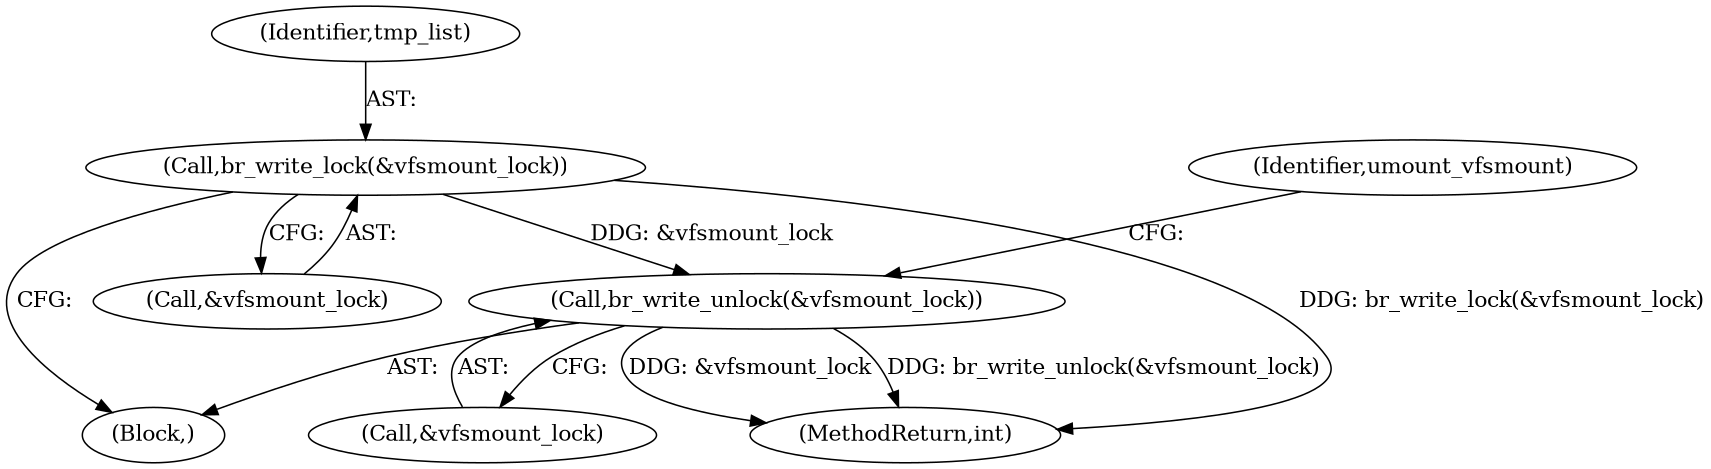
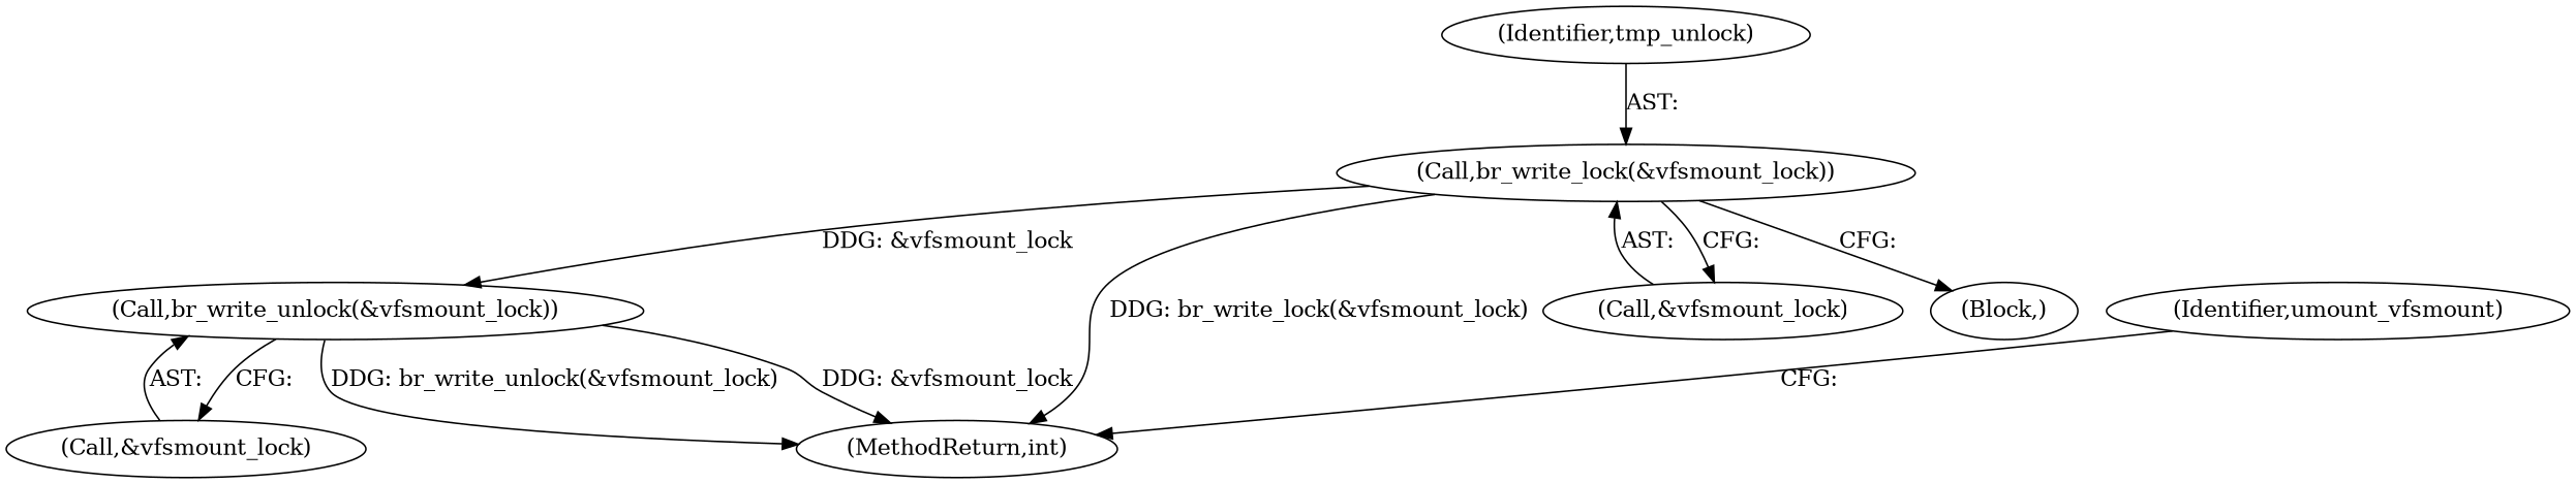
  digraph {
    n1 [label="(Call,br_write_lock(&vfsmount_lock))"]
    n2 [label="(Call,br_write_unlock(&vfsmount_lock))"]
    n3 [label="(Call,&vfsmount_lock)"]
    n4 [label="(Block,)"]
    n5 [label="(MethodReturn,int)"]
    n6 [label="(Call,&vfsmount_lock)"]
-   n7 [label="(Identifier,tmp_list)"]
+   n7 [label="(Identifier,tmp_unlock)"]
    n8 [label="(Identifier,umount_vfsmount)"]
    n1 -> n2 [label="DDG: &vfsmount_lock"]
    n1 -> n3 [label="CFG: "]
    n1 -> n4 [label="CFG: "]
    n1 -> n5 [label="DDG: br_write_lock(&vfsmount_lock)"]
-   n2 -> n4 [label="AST: "]
    n2 -> n5 [label="DDG: &vfsmount_lock"]
    n2 -> n5 [label="DDG: br_write_unlock(&vfsmount_lock)"]
    n2 -> n6 [label="CFG: "]
    n3 -> n1 [label="AST: "]
    n6 -> n2 [label="AST: "]
    n7 -> n1 [label="AST: "]
-   n8 -> n2 [label="CFG: "]
+   n8 -> n5 [label="CFG: "]
  }
